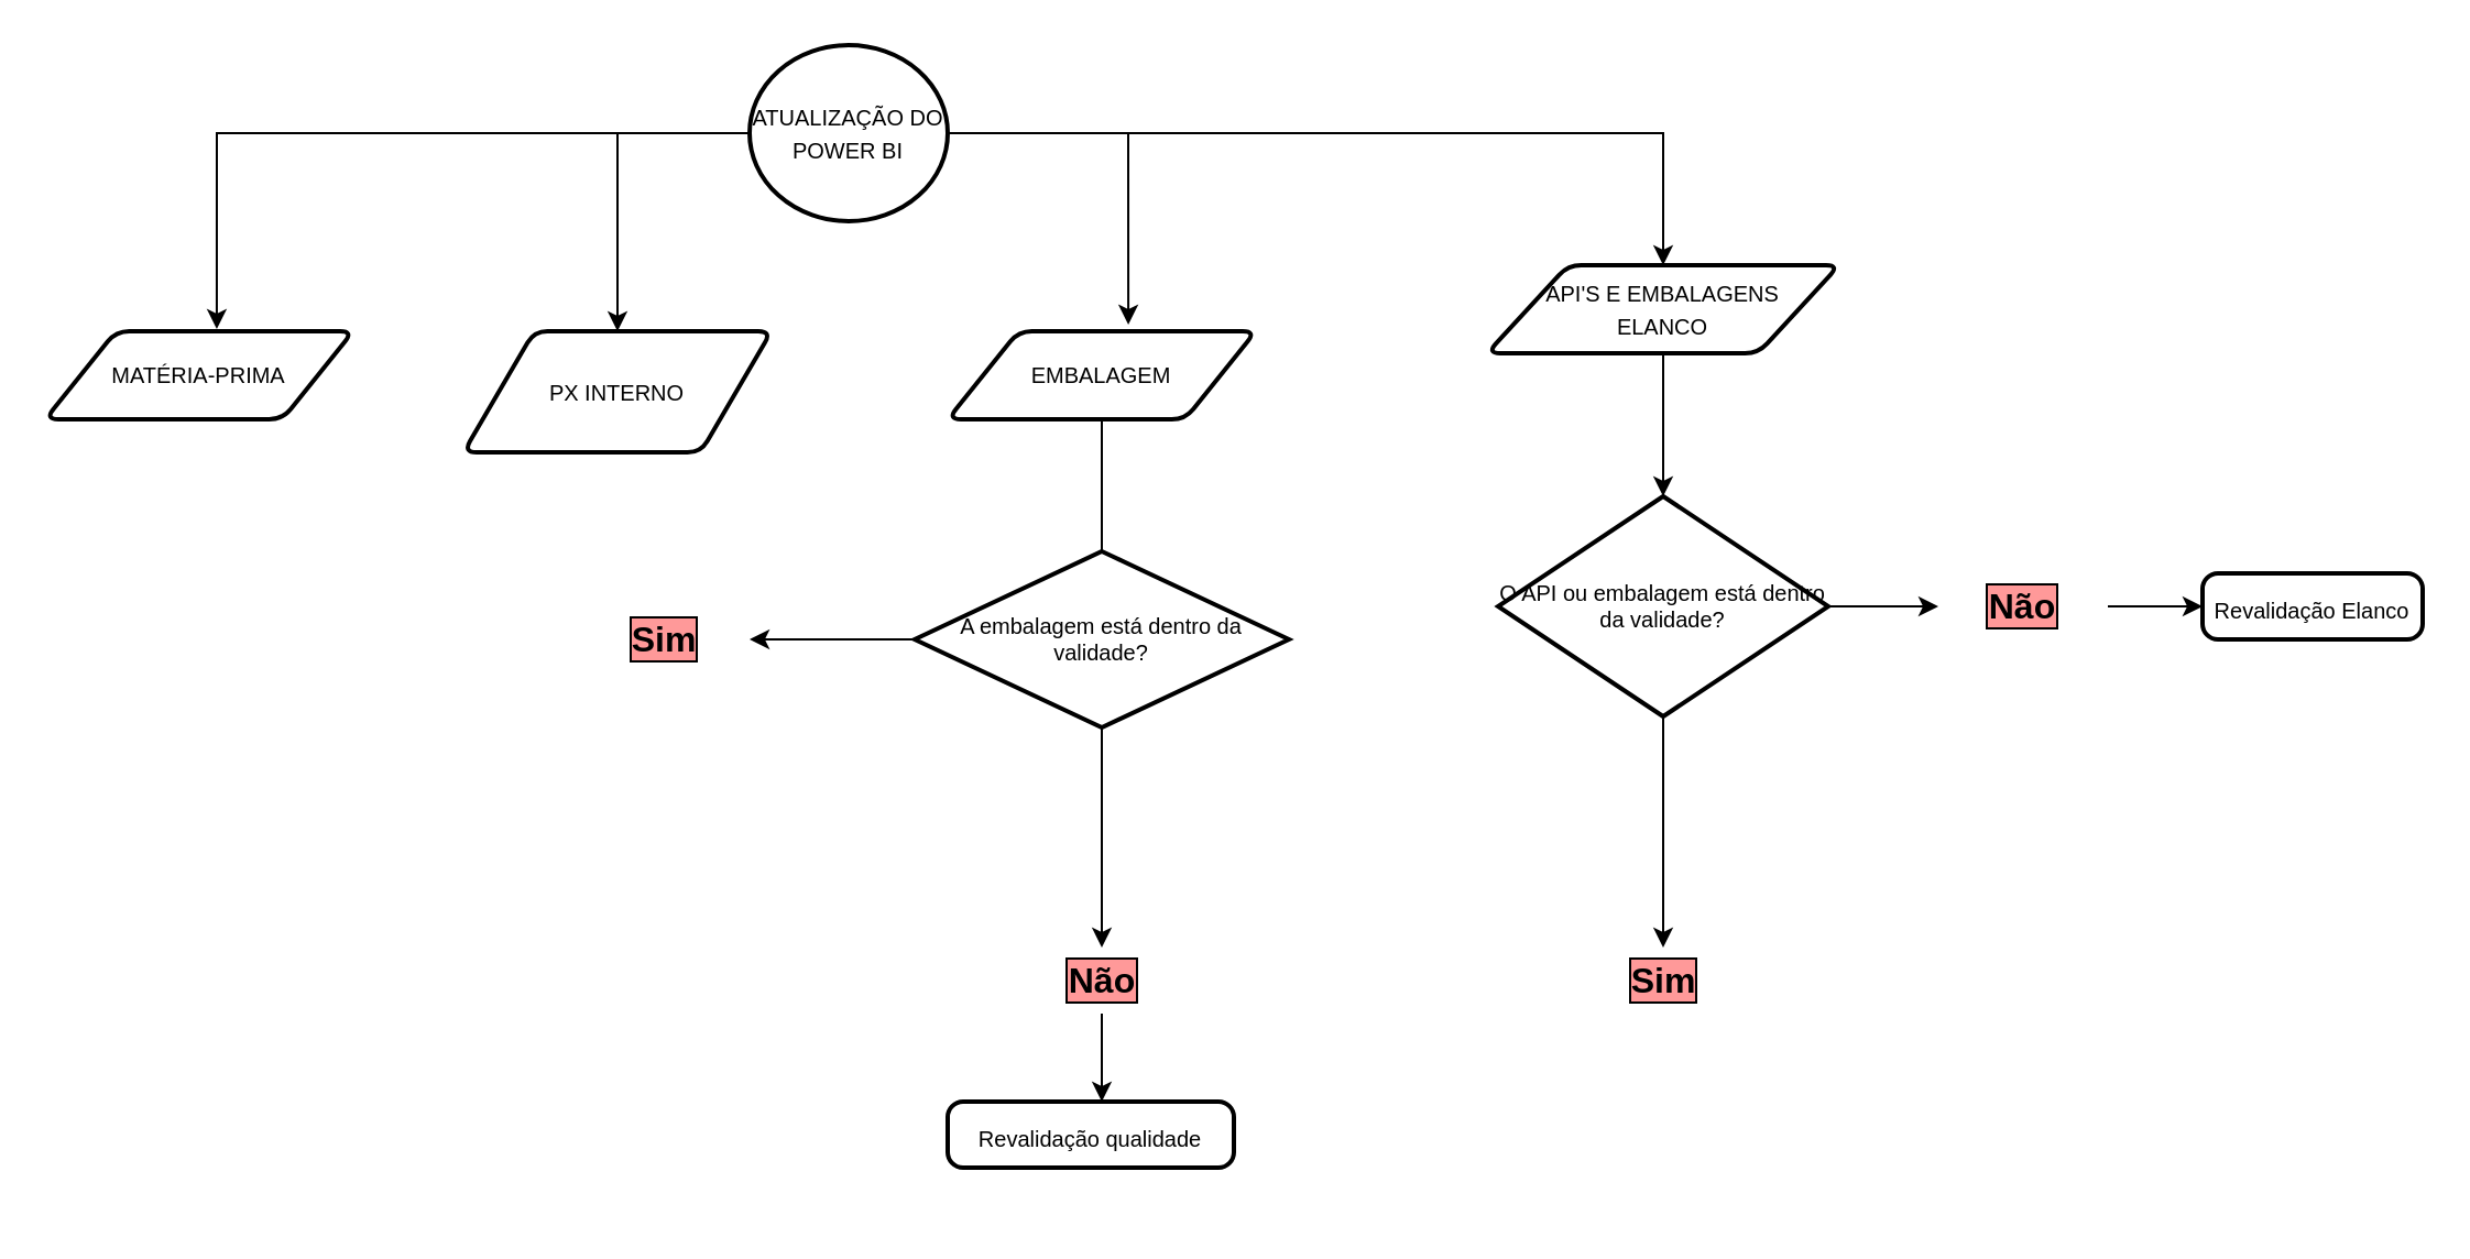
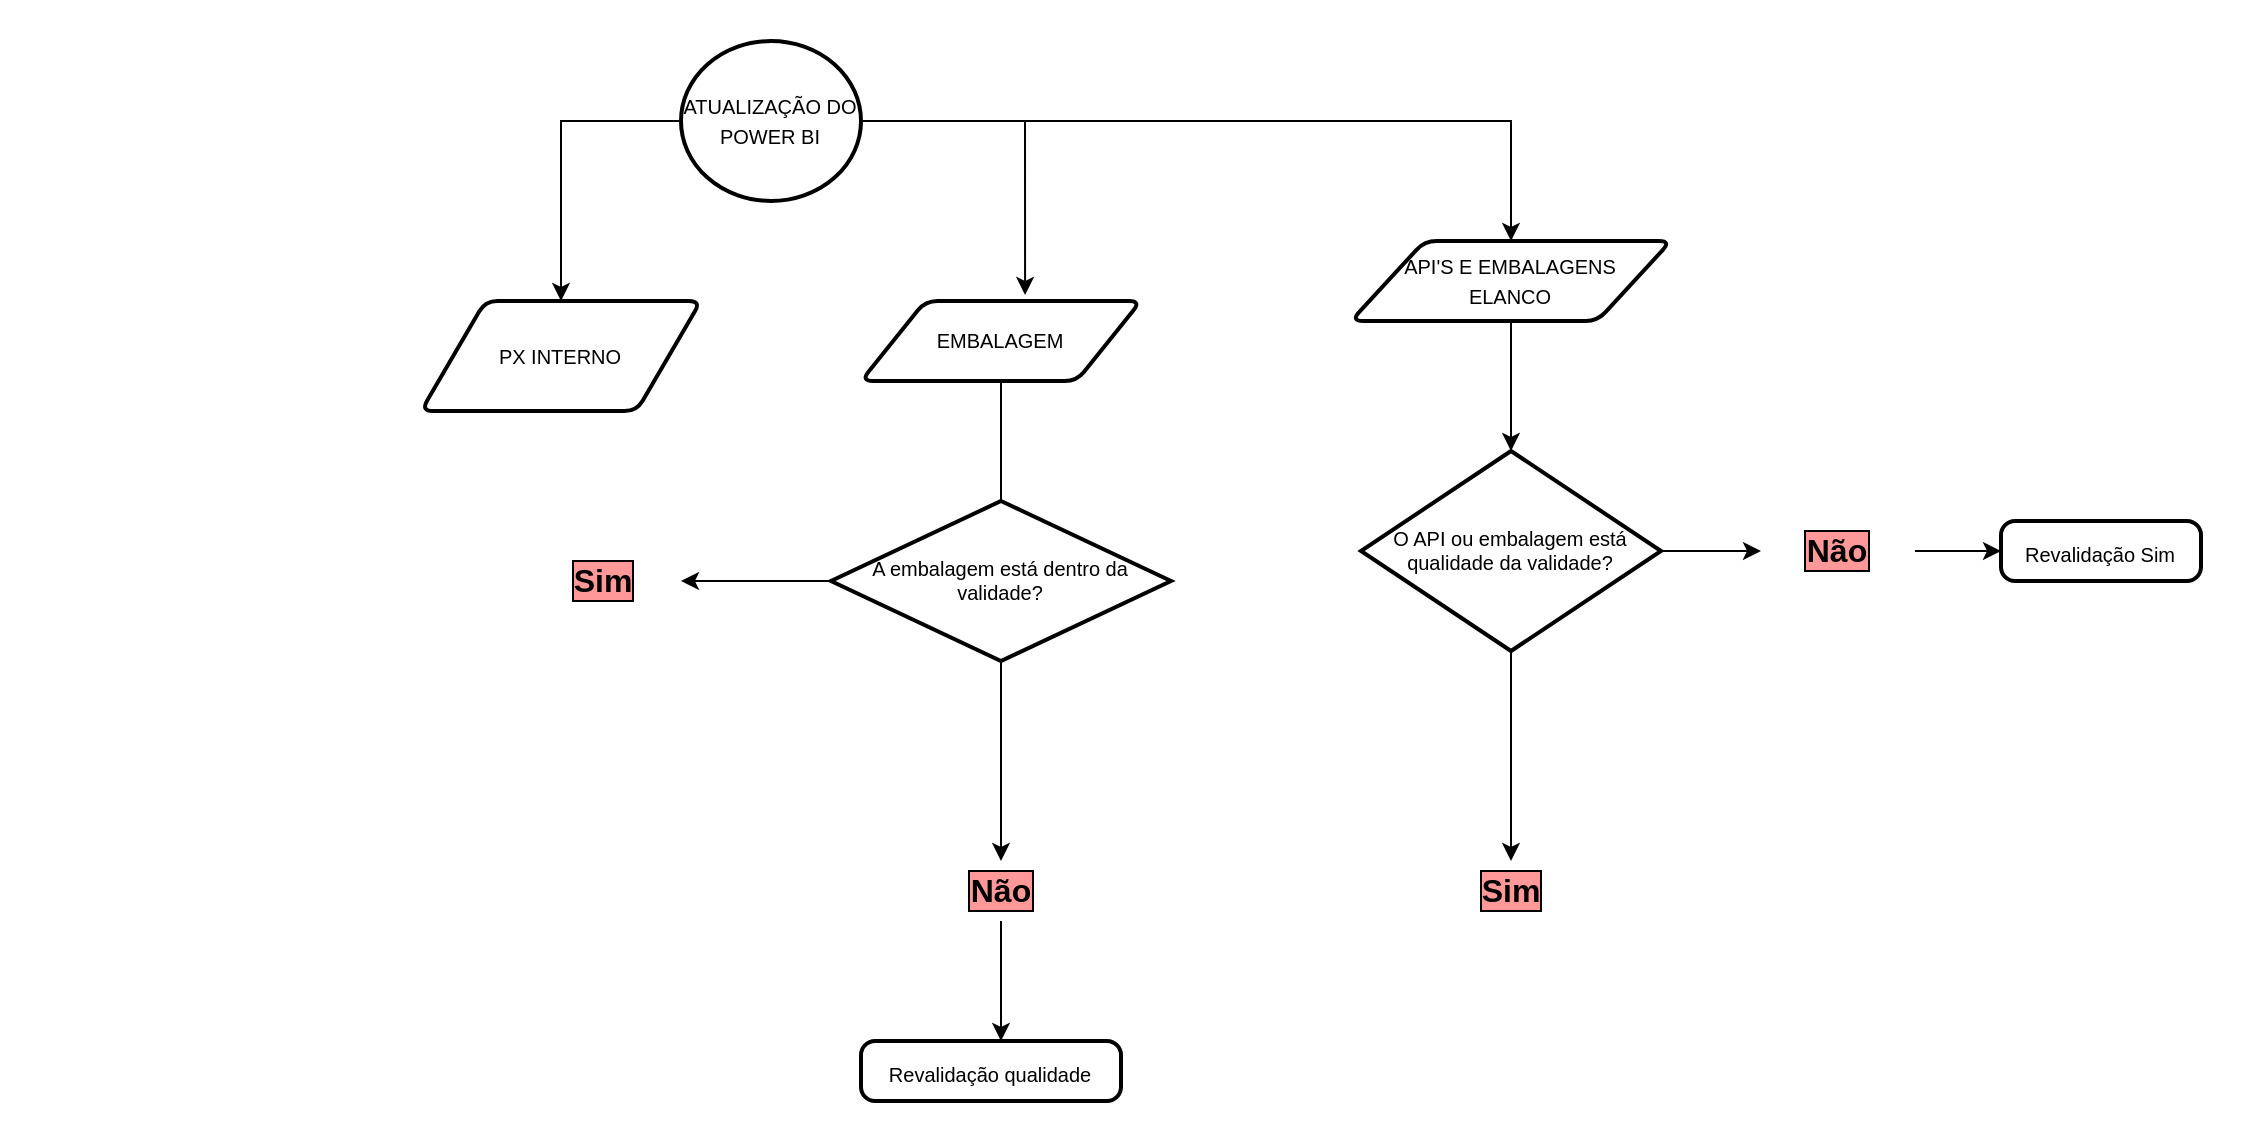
  <mxCell id="0" />
  <mxCell id="1" parent="0" />
- <mxCell id="2" value="O API ou embalagem está dentro da validade?" style="strokeWidth=2;shape=mxgraph.flowchart.decision;verticalAlign=middle;labelPosition=center;verticalLabelPosition=middle;align=center;whiteSpace=wrap;html=1;fontSize=10;labelBackgroundColor=none;labelBorderColor=none;" vertex="1" parent="1"><mxGeometry x="680" y="225" width="150" height="100" as="geometry" /></mxCell>
+ <mxCell id="2" value="O API ou embalagem está qualidade da validade?" style="strokeWidth=2;shape=mxgraph.flowchart.decision;verticalAlign=middle;labelPosition=center;verticalLabelPosition=middle;align=center;whiteSpace=wrap;html=1;fontSize=10;labelBackgroundColor=none;labelBorderColor=none;" vertex="1" parent="1"><mxGeometry x="680" y="225" width="150" height="100" as="geometry" /></mxCell>
  <mxCell id="3" style="edgeStyle=orthogonalEdgeStyle;rounded=0;orthogonalLoop=1;jettySize=auto;html=1;fontSize=10;entryX=0.5;entryY=0;entryDx=0;entryDy=0;exitX=0.5;exitY=1;exitDx=0;exitDy=0;exitPerimeter=0;" edge="1" parent="1" source="2" target="22"><mxGeometry relative="1" as="geometry"><mxPoint x="540" y="310" as="targetPoint" /><Array as="points"><mxPoint x="755" y="410" /></Array></mxGeometry></mxCell>
  <mxCell id="4" value="" style="edgeStyle=orthogonalEdgeStyle;rounded=0;orthogonalLoop=1;jettySize=auto;html=1;fontSize=16;exitX=1;exitY=0.5;exitDx=0;exitDy=0;exitPerimeter=0;" edge="1" parent="1" source="2" target="17"><mxGeometry relative="1" as="geometry"><mxPoint x="909" y="240" as="targetPoint" /></mxGeometry></mxCell>
- <mxCell id="5" style="edgeStyle=orthogonalEdgeStyle;rounded=0;orthogonalLoop=1;jettySize=auto;html=1;entryX=0.557;entryY=-0.025;entryDx=0;entryDy=0;entryPerimeter=0;" edge="1" parent="1" source="9" target="10"><mxGeometry relative="1" as="geometry" /></mxCell>
  <mxCell id="6" style="edgeStyle=orthogonalEdgeStyle;rounded=0;orthogonalLoop=1;jettySize=auto;html=1;entryX=0.586;entryY=-0.075;entryDx=0;entryDy=0;entryPerimeter=0;" edge="1" parent="1" target="13"><mxGeometry relative="1" as="geometry"><mxPoint x="430" y="60" as="sourcePoint" /><Array as="points"><mxPoint x="512" y="60" /></Array></mxGeometry></mxCell>
  <mxCell id="7" style="edgeStyle=orthogonalEdgeStyle;rounded=0;orthogonalLoop=1;jettySize=auto;html=1;" edge="1" parent="1" source="9" target="15"><mxGeometry relative="1" as="geometry" /></mxCell>
  <mxCell id="8" style="edgeStyle=orthogonalEdgeStyle;rounded=0;orthogonalLoop=1;jettySize=auto;html=1;entryX=0.5;entryY=0;entryDx=0;entryDy=0;exitX=0;exitY=0.5;exitDx=0;exitDy=0;exitPerimeter=0;" edge="1" parent="1" source="9" target="11"><mxGeometry relative="1" as="geometry" /></mxCell>
  <mxCell id="9" value="&lt;font style=&quot;font-size: 10px&quot;&gt;ATUALIZAÇÃO DO POWER BI&lt;/font&gt;" style="strokeWidth=2;html=1;shape=mxgraph.flowchart.start_2;whiteSpace=wrap;" parent="1" vertex="1"><mxGeometry x="340" y="20" width="90" height="80" as="geometry" /></mxCell>
- <mxCell id="10" value="&lt;font style=&quot;font-size: 10px&quot;&gt;MATÉRIA-PRIMA&lt;/font&gt;" style="shape=parallelogram;html=1;strokeWidth=2;perimeter=parallelogramPerimeter;whiteSpace=wrap;rounded=1;arcSize=12;size=0.23;" vertex="1" parent="1"><mxGeometry x="20" y="150" width="140" height="40" as="geometry" /></mxCell>
  <mxCell id="11" value="&lt;font style=&quot;font-size: 10px&quot;&gt;PX INTERNO&lt;/font&gt;" style="shape=parallelogram;html=1;strokeWidth=2;perimeter=parallelogramPerimeter;whiteSpace=wrap;rounded=1;arcSize=12;size=0.23;" vertex="1" parent="1"><mxGeometry x="210" y="150" width="140" height="55" as="geometry" /></mxCell>
  <mxCell id="12" style="edgeStyle=orthogonalEdgeStyle;rounded=0;orthogonalLoop=1;jettySize=auto;html=1;entryX=0.5;entryY=0;entryDx=0;entryDy=0;entryPerimeter=0;fontSize=16;" edge="1" parent="1" source="13" target="21"><mxGeometry relative="1" as="geometry"><Array as="points"><mxPoint x="500" y="335" /></Array></mxGeometry></mxCell>
  <mxCell id="13" value="&lt;font style=&quot;font-size: 10px&quot;&gt;EMBALAGEM&lt;/font&gt;" style="shape=parallelogram;html=1;strokeWidth=2;perimeter=parallelogramPerimeter;whiteSpace=wrap;rounded=1;arcSize=12;size=0.23;" vertex="1" parent="1"><mxGeometry x="430" y="150" width="140" height="40" as="geometry" /></mxCell>
  <mxCell id="14" style="edgeStyle=orthogonalEdgeStyle;rounded=0;orthogonalLoop=1;jettySize=auto;html=1;entryX=0.5;entryY=0;entryDx=0;entryDy=0;entryPerimeter=0;fontSize=10;" edge="1" parent="1" source="15" target="2"><mxGeometry relative="1" as="geometry" /></mxCell>
  <mxCell id="15" value="&lt;font style=&quot;font-size: 10px&quot;&gt;API'S E EMBALAGENS &lt;br&gt;ELANCO&lt;/font&gt;" style="shape=parallelogram;html=1;strokeWidth=2;perimeter=parallelogramPerimeter;whiteSpace=wrap;rounded=1;arcSize=12;size=0.23;" vertex="1" parent="1"><mxGeometry x="675" y="120" width="160" height="40" as="geometry" /></mxCell>
  <mxCell id="16" value="" style="edgeStyle=orthogonalEdgeStyle;rounded=0;orthogonalLoop=1;jettySize=auto;html=1;fontSize=16;entryX=0;entryY=0.5;entryDx=0;entryDy=0;" edge="1" parent="1" source="17" target="18"><mxGeometry relative="1" as="geometry" /></mxCell>
  <mxCell id="17" value="Não" style="text;html=1;strokeColor=none;fillColor=none;align=center;verticalAlign=middle;whiteSpace=wrap;rounded=0;labelBackgroundColor=#FF9999;fontSize=16;labelBorderColor=#000000;fontStyle=1" vertex="1" parent="1"><mxGeometry x="880" y="260" width="77" height="30" as="geometry" /></mxCell>
- <mxCell id="18" value="&lt;font style=&quot;font-size: 10px&quot;&gt;Revalidação Elanco&lt;/font&gt;" style="rounded=1;whiteSpace=wrap;html=1;absoluteArcSize=1;arcSize=14;strokeWidth=2;labelBackgroundColor=none;fontSize=16;" vertex="1" parent="1"><mxGeometry x="1000" y="260" width="100" height="30" as="geometry" /></mxCell>
+ <mxCell id="18" value="&lt;font style=&quot;font-size: 10px&quot;&gt;Revalidação Sim&lt;/font&gt;" style="rounded=1;whiteSpace=wrap;html=1;absoluteArcSize=1;arcSize=14;strokeWidth=2;labelBackgroundColor=none;fontSize=16;" vertex="1" parent="1"><mxGeometry x="1000" y="260" width="100" height="30" as="geometry" /></mxCell>
  <mxCell id="19" value="" style="edgeStyle=orthogonalEdgeStyle;rounded=0;orthogonalLoop=1;jettySize=auto;html=1;fontSize=16;" edge="1" parent="1" source="21" target="24"><mxGeometry relative="1" as="geometry"><mxPoint x="500" y="410" as="targetPoint" /></mxGeometry></mxCell>
  <mxCell id="20" value="" style="edgeStyle=orthogonalEdgeStyle;rounded=0;orthogonalLoop=1;jettySize=auto;html=1;fontSize=16;" edge="1" parent="1" source="21" target="25"><mxGeometry relative="1" as="geometry"><mxPoint x="335" y="290" as="targetPoint" /></mxGeometry></mxCell>
  <mxCell id="21" value="A embalagem está dentro da validade?" style="strokeWidth=2;shape=mxgraph.flowchart.decision;verticalAlign=middle;labelPosition=center;verticalLabelPosition=middle;align=center;whiteSpace=wrap;html=1;fontSize=10;labelBackgroundColor=none;labelBorderColor=none;" vertex="1" parent="1"><mxGeometry x="415" y="250" width="170" height="80" as="geometry" /></mxCell>
  <mxCell id="22" value="Sim" style="text;html=1;strokeColor=none;fillColor=none;align=center;verticalAlign=middle;whiteSpace=wrap;rounded=0;labelBackgroundColor=#FF9999;fontSize=16;labelBorderColor=#000000;fontStyle=1" vertex="1" parent="1"><mxGeometry x="716.5" y="430" width="77" height="30" as="geometry" /></mxCell>
  <mxCell id="23" value="" style="edgeStyle=orthogonalEdgeStyle;rounded=0;orthogonalLoop=1;jettySize=auto;html=1;fontSize=16;" edge="1" parent="1" source="24" target="26"><mxGeometry relative="1" as="geometry"><Array as="points"><mxPoint x="500" y="500" /><mxPoint x="500" y="500" /></Array></mxGeometry></mxCell>
  <mxCell id="24" value="Não" style="text;html=1;strokeColor=none;fillColor=none;align=center;verticalAlign=middle;whiteSpace=wrap;rounded=0;labelBackgroundColor=#FF9999;fontSize=16;labelBorderColor=#000000;fontStyle=1" vertex="1" parent="1"><mxGeometry x="461.5" y="430" width="77" height="30" as="geometry" /></mxCell>
  <mxCell id="25" value="Sim" style="text;html=1;strokeColor=none;fillColor=none;align=center;verticalAlign=middle;whiteSpace=wrap;rounded=0;labelBackgroundColor=#FF9999;fontSize=16;labelBorderColor=#000000;fontStyle=1" vertex="1" parent="1"><mxGeometry x="263" y="275" width="77" height="30" as="geometry" /></mxCell>
- <mxCell id="26" value="&lt;font style=&quot;font-size: 10px&quot;&gt;Revalidação qualidade&lt;/font&gt;" style="rounded=1;whiteSpace=wrap;html=1;absoluteArcSize=1;arcSize=14;strokeWidth=2;labelBackgroundColor=none;fontSize=16;" vertex="1" parent="1"><mxGeometry x="430" y="500" width="130" height="30" as="geometry" /></mxCell>
+ <mxCell id="26" value="&lt;font style=&quot;font-size: 10px&quot;&gt;Revalidação qualidade&lt;/font&gt;" style="rounded=1;whiteSpace=wrap;html=1;absoluteArcSize=1;arcSize=14;strokeWidth=2;labelBackgroundColor=none;fontSize=16;" vertex="1" parent="1"><mxGeometry x="430" y="520" width="130" height="30" as="geometry" /></mxCell>
